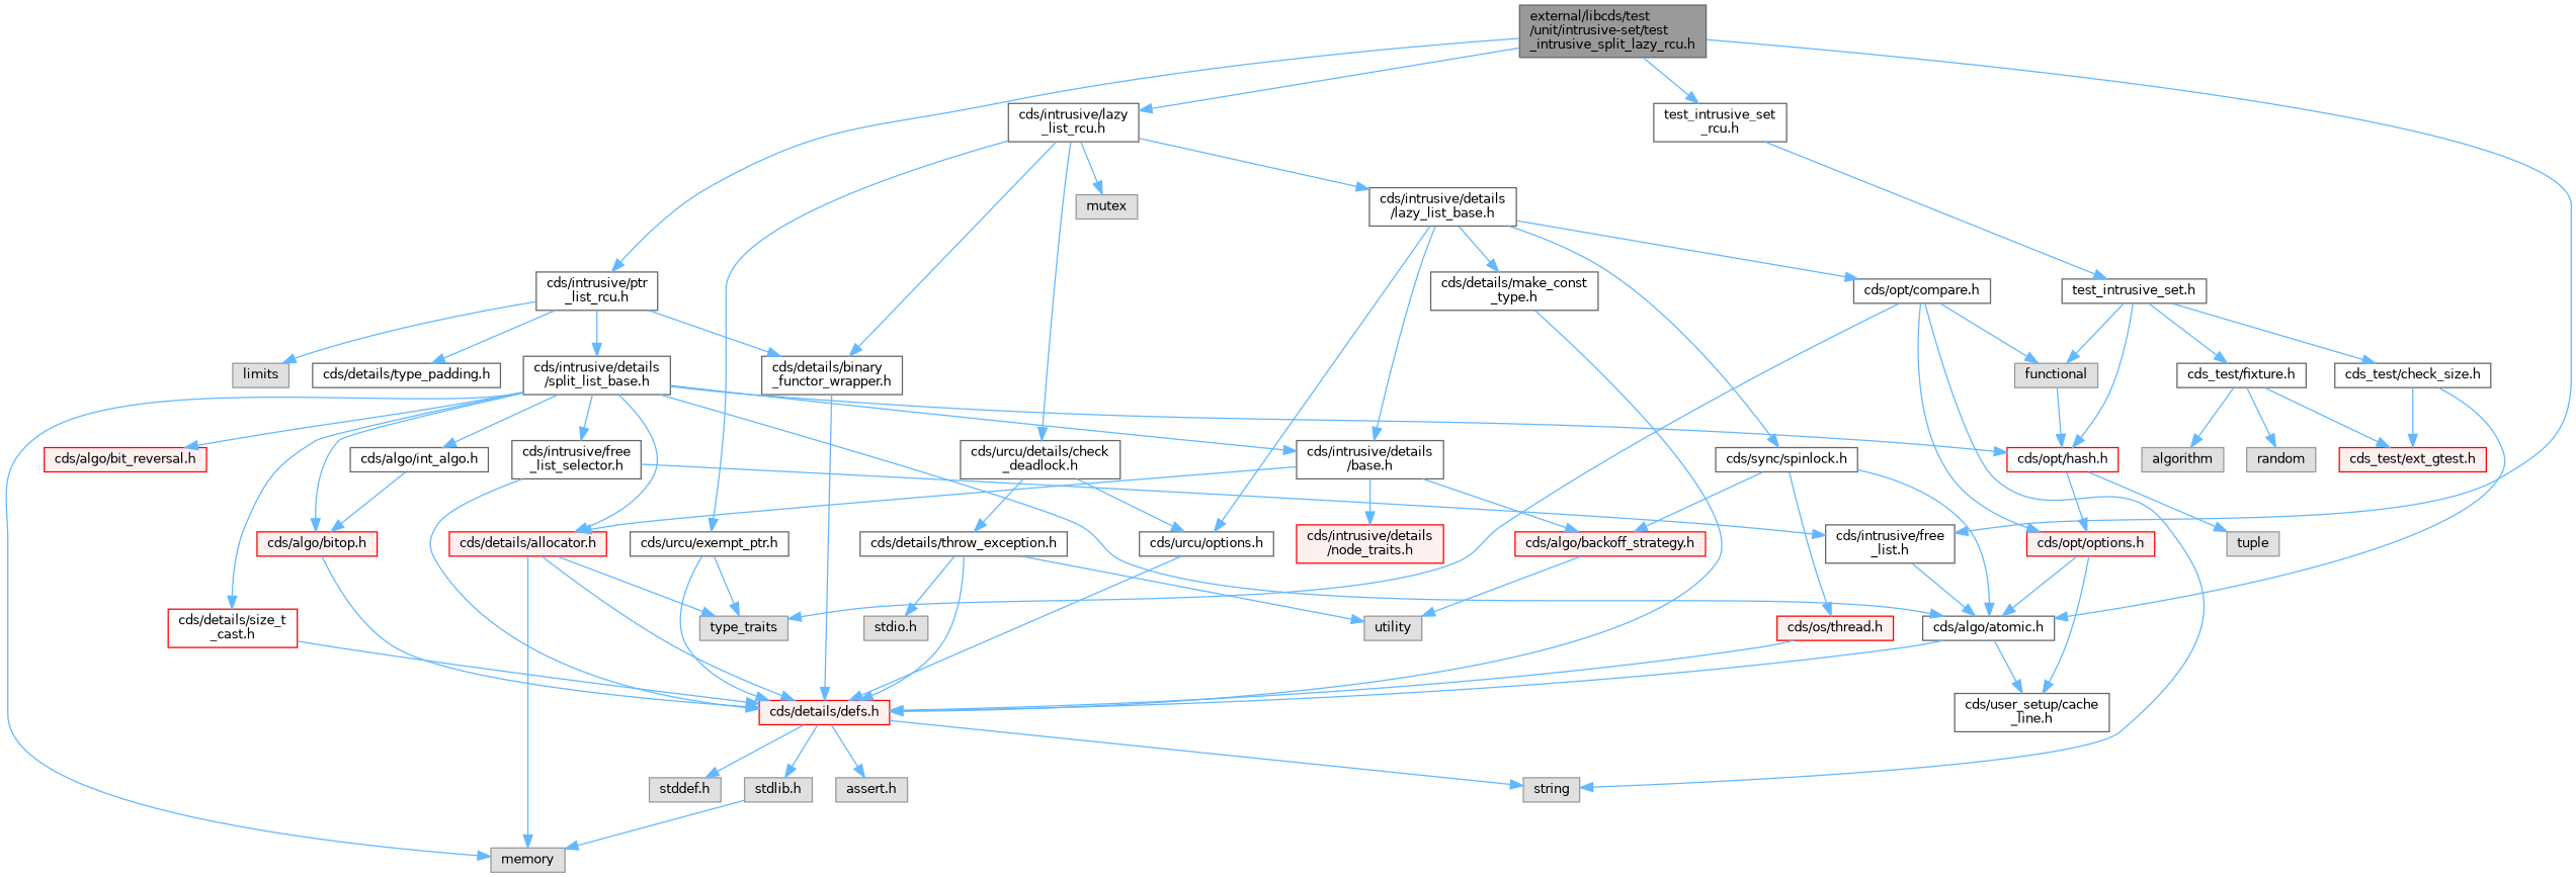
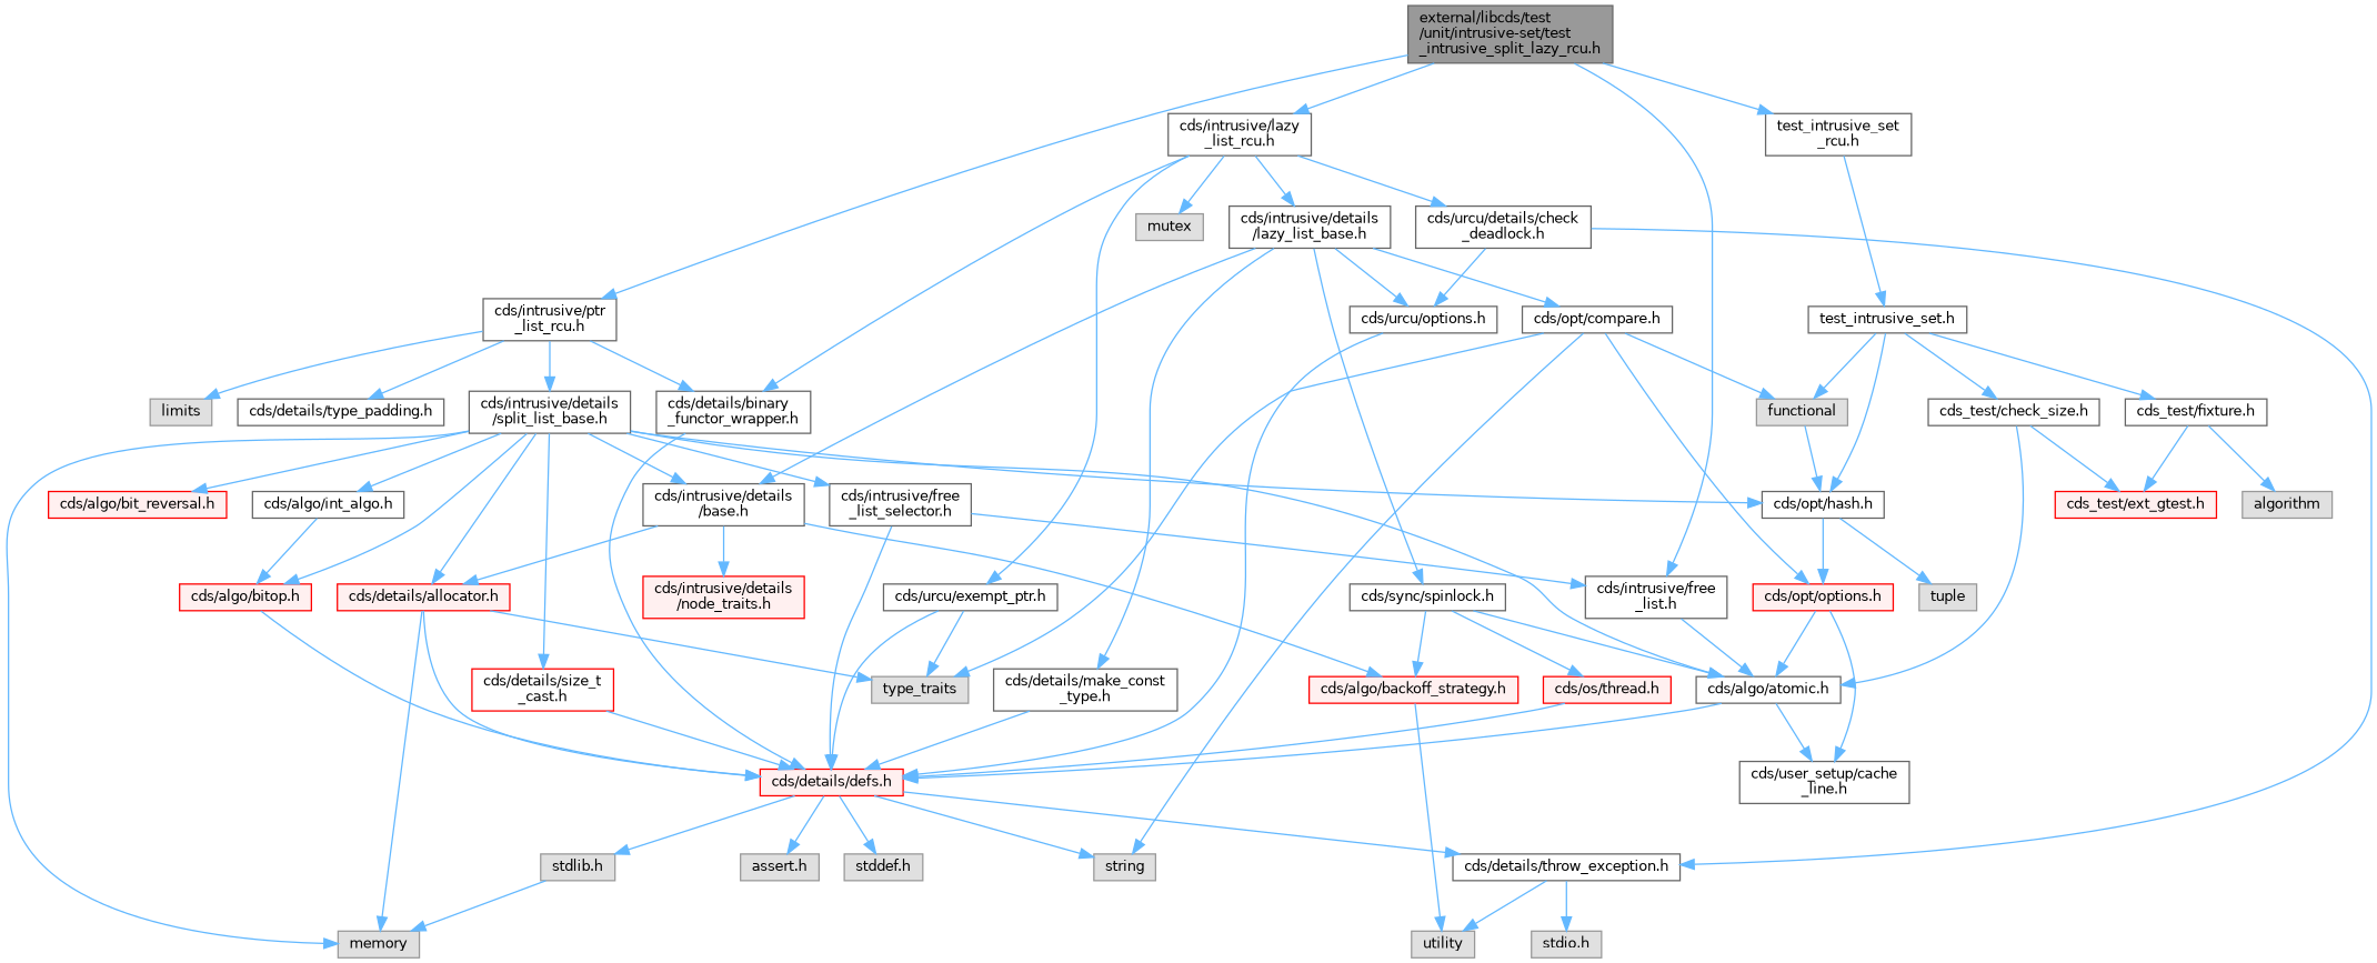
  digraph {
    node [color=grey40 fillcolor=white fontname=Helvetica fontsize=10 shape=box style=filled]
    edge [color=steelblue1 fontname=Helvetica fontsize=10 labelfontname=Helvetica labelfontsize=10 style=solid]
    n1 [color=gray40 fillcolor=grey60 fontcolor=black height=0.2 label="external/libcds/test\l/unit/intrusive-set/test\l_intrusive_split_lazy_rcu.h" width=0.4]
    n2 [height=0.2 label="test_intrusive_set\l_rcu.h" width=0.4]
    n3 [height=0.2 label="cds/intrusive/lazy\l_list_rcu.h" width=0.4]
    n4 [height=0.2 label="cds/intrusive/ptr\l_list_rcu.h" width=0.4]
    n5 [height=0.2 label="cds/intrusive/free\l_list.h" width=0.4]
    n6 [height=0.2 label="test_intrusive_set.h" width=0.4]
    n7 [color=grey60 fillcolor="#E0E0E0" height=0.2 label=mutex width=0.4]
    n8 [height=0.2 label="cds/intrusive/details\l/lazy_list_base.h" width=0.4]
    n9 [height=0.2 label="cds/urcu/details/check\l_deadlock.h" width=0.4]
    n10 [height=0.2 label="cds/details/binary\l_functor_wrapper.h" width=0.4]
    n11 [height=0.2 label="cds/urcu/exempt_ptr.h" width=0.4]
    n12 [color=grey60 fillcolor="#E0E0E0" height=0.2 label=limits width=0.4]
    n13 [height=0.2 label="cds/intrusive/details\l/split_list_base.h" width=0.4]
    n14 [height=0.2 label="cds/details/type_padding.h" width=0.4]
    n15 [height=0.2 label="cds/algo/atomic.h" width=0.4]
    n16 [height=0.2 label="cds_test/check_size.h" width=0.4]
    n17 [height=0.2 label="cds_test/fixture.h" width=0.4]
-   n18 [color=red height=0.2 label="cds/opt/hash.h" width=0.4]
+   n18 [height=0.2 label="cds/opt/hash.h" width=0.4]
    n19 [color=grey60 fillcolor="#E0E0E0" height=0.2 label=functional width=0.4]
    n20 [color=red fillcolor="#FFF0F0" height=0.2 label="cds_test/ext_gtest.h" width=0.4]
    n21 [color=grey60 fillcolor="#E0E0E0" height=0.2 label=algorithm width=0.4]
-   n22 [color=grey60 fillcolor="#E0E0E0" height=0.2 label=random width=0.4]
    n23 [color=grey60 fillcolor="#E0E0E0" height=0.2 label=tuple width=0.4]
    n24 [color=red fillcolor="#FFF0F0" height=0.2 label="cds/opt/options.h" width=0.4]
    n25 [color=red fillcolor="#FFF0F0" height=0.2 label="cds/details/defs.h" width=0.4]
    n26 [height=0.2 label="cds/user_setup/cache\l_line.h" width=0.4]
    n27 [color=grey60 fillcolor="#E0E0E0" height=0.2 label="stddef.h" width=0.4]
    n28 [color=grey60 fillcolor="#E0E0E0" height=0.2 label="stdlib.h" width=0.4]
    n29 [color=grey60 fillcolor="#E0E0E0" height=0.2 label="assert.h" width=0.4]
    n30 [color=grey60 fillcolor="#E0E0E0" height=0.2 label=string width=0.4]
    n31 [color=grey60 fillcolor="#E0E0E0" height=0.2 label=memory width=0.4]
    n32 [height=0.2 label="cds/intrusive/details\l/base.h" width=0.4]
    n33 [height=0.2 label="cds/opt/compare.h" width=0.4]
    n34 [height=0.2 label="cds/details/make_const\l_type.h" width=0.4]
    n35 [height=0.2 label="cds/sync/spinlock.h" width=0.4]
    n36 [height=0.2 label="cds/urcu/options.h" width=0.4]
    n37 [height=0.2 label="cds/details/throw_exception.h" width=0.4]
    n38 [color=grey60 fillcolor="#E0E0E0" height=0.2 label=type_traits width=0.4]
    n39 [color=red fillcolor="#FFF0F0" height=0.2 label="cds/intrusive/details\l/node_traits.h" width=0.4]
    n40 [color=red fillcolor="#FFF0F0" height=0.2 label="cds/details/allocator.h" width=0.4]
    n41 [color=red fillcolor="#FFF0F0" height=0.2 label="cds/algo/backoff_strategy.h" width=0.4]
    n42 [color=red fillcolor="#FFF0F0" height=0.2 label="cds/os/thread.h" width=0.4]
    n43 [color=grey60 fillcolor="#E0E0E0" height=0.2 label=utility width=0.4]
    n44 [color=grey60 fillcolor="#E0E0E0" height=0.2 label="stdio.h" width=0.4]
    n45 [color=red fillcolor="#FFF0F0" height=0.2 label="cds/algo/bit_reversal.h" width=0.4]
    n46 [height=0.2 label="cds/algo/int_algo.h" width=0.4]
    n47 [color=red fillcolor="#FFF0F0" height=0.2 label="cds/algo/bitop.h" width=0.4]
    n48 [height=0.2 label="cds/intrusive/free\l_list_selector.h" width=0.4]
    n49 [color=red height=0.2 label="cds/details/size_t\l_cast.h" width=0.4]
    n1 -> n2
    n1 -> n3
    n1 -> n4
    n1 -> n5
    n2 -> n6
    n3 -> n7
    n3 -> n8
    n3 -> n9
    n3 -> n10
    n3 -> n11
    n4 -> n10
    n4 -> n12
    n4 -> n13
    n4 -> n14
    n5 -> n15
    n6 -> n16
    n6 -> n17
    n6 -> n18
    n6 -> n19
    n8 -> n32
    n8 -> n33
    n8 -> n34
    n8 -> n35
    n8 -> n36
    n9 -> n36
    n9 -> n37
    n10 -> n25
    n11 -> n25
    n11 -> n38
    n13 -> n15
    n13 -> n18
    n13 -> n31
    n13 -> n32
    n13 -> n40
    n13 -> n45
    n13 -> n46
    n13 -> n47
    n13 -> n48
    n13 -> n49
    n15 -> n25
    n15 -> n26
    n16 -> n15
    n16 -> n20
    n17 -> n20
    n17 -> n21
-   n17 -> n22
    n18 -> n23
    n18 -> n24
    n19 -> n18
    n24 -> n15
    n24 -> n26
    n25 -> n27
    n25 -> n28
    n25 -> n29
    n25 -> n30
    n28 -> n31
    n32 -> n39
    n32 -> n40
    n32 -> n41
    n33 -> n19
    n33 -> n24
    n33 -> n30
    n33 -> n38
    n34 -> n25
    n35 -> n15
    n35 -> n41
    n35 -> n42
    n36 -> n25
-   n37 -> n25
+   n25 -> n37
    n37 -> n43
    n37 -> n44
    n40 -> n25
    n40 -> n31
    n40 -> n38
    n41 -> n43
    n42 -> n25
    n46 -> n47
    n47 -> n25
    n48 -> n5
    n48 -> n25
    n49 -> n25
  }
